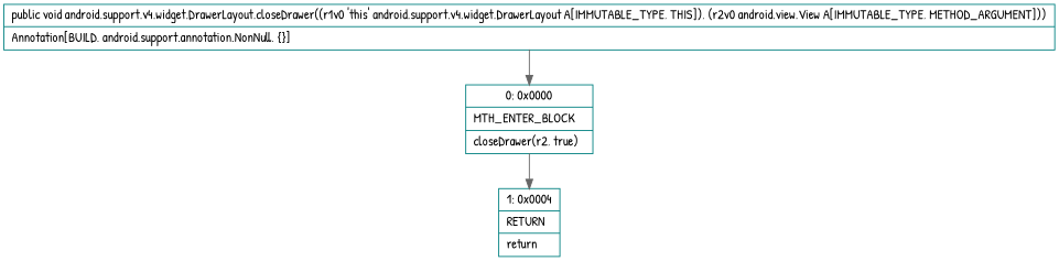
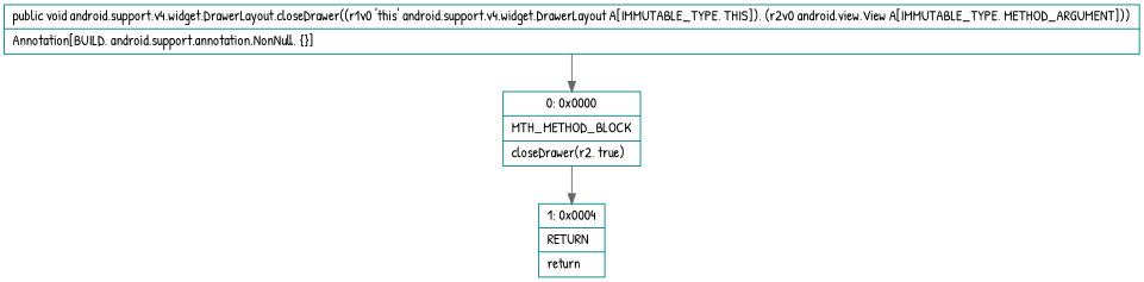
  digraph {
    fontname="Patrick Hand"
    node [shape=record color=teal fontname="Patrick Hand"]
    edge [color=gray40 fontname="Patrick Hand"]
-   n1 [label="{0\:\ 0x0000|MTH_ENTER_BLOCK\l|closeDrawer(r2, true)\l}"]
+   n1 [label="{0\:\ 0x0000|MTH_METHOD_BLOCK\l|closeDrawer(r2, true)\l}"]
    n2 [label="{1\:\ 0x0004|RETURN\l|return\l}"]
    n3 [label="{public void android.support.v4.widget.DrawerLayout.closeDrawer((r1v0 'this' android.support.v4.widget.DrawerLayout A[IMMUTABLE_TYPE, THIS]), (r2v0 android.view.View A[IMMUTABLE_TYPE, METHOD_ARGUMENT]))  | Annotation[BUILD, android.support.annotation.NonNull, \{\}]\l}"]
    n1 -> n2
    n3 -> n1
  }
